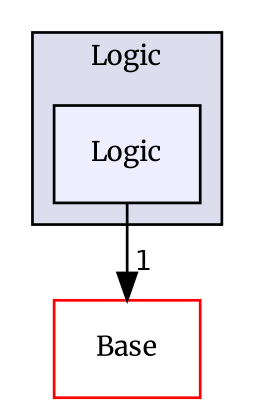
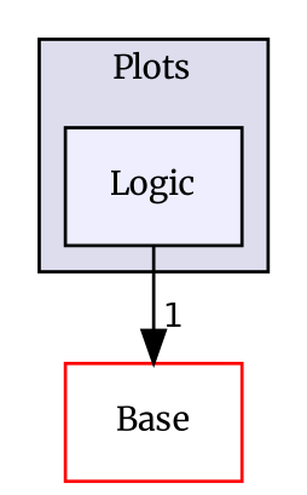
  digraph {
    compound=true
    fontname=Merriweather
    node [fontname=Merriweather fontsize=10 shape=box]
    n1 [fillcolor="#eeeeff" label=Logic pencolor=black style=filled]
    n2 [color=red label=Base]
    subgraph cluster_1 {
      bgcolor="#ddddee"
      fontsize=10
-     label=Logic
+     label=Plots
      pencolor=black
      n1
    }
    n1 -> n2 [headlabel=1 labeldistance=1.5 labelfontname=Helvetica labelfontsize=10 fontname=Merriweather]
  }
